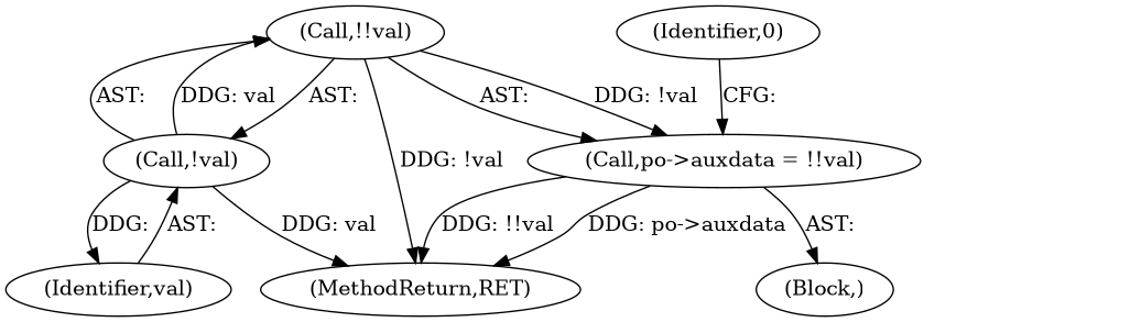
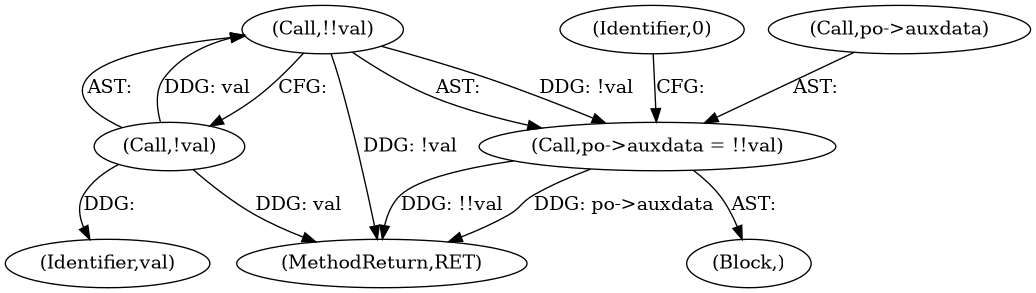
  digraph {
    n1 [label="(Call,po->auxdata = !!val)"]
    n2 [label="(Block,)"]
    n3 [label="(MethodReturn,RET)"]
    n4 [label="(Call,!!val)"]
    n5 [label="(Call,!val)"]
    n6 [label="(Identifier,val)"]
    n7 [label="(Identifier,0)"]
+   n8 [label="(Call,po->auxdata)"]
    n1 -> n2 [label="AST: "]
    n1 -> n3 [label="DDG: po->auxdata"]
    n1 -> n3 [label="DDG: !!val"]
    n4 -> n1 [label="AST: "]
    n4 -> n1 [label="DDG: !val"]
    n4 -> n3 [label="DDG: !val"]
-   n4 -> n5 [label="AST: "]
+   n4 -> n5 [label="CFG: "]
    n5 -> n3 [label="DDG: val"]
    n5 -> n4 [label="AST: "]
    n5 -> n4 [label="DDG: val"]
    n5 -> n6 [label="DDG: "]
-   n6 -> n5 [label="AST: "]
    n7 -> n1 [label="CFG: "]
+   n8 -> n1 [label="AST: "]
  }
